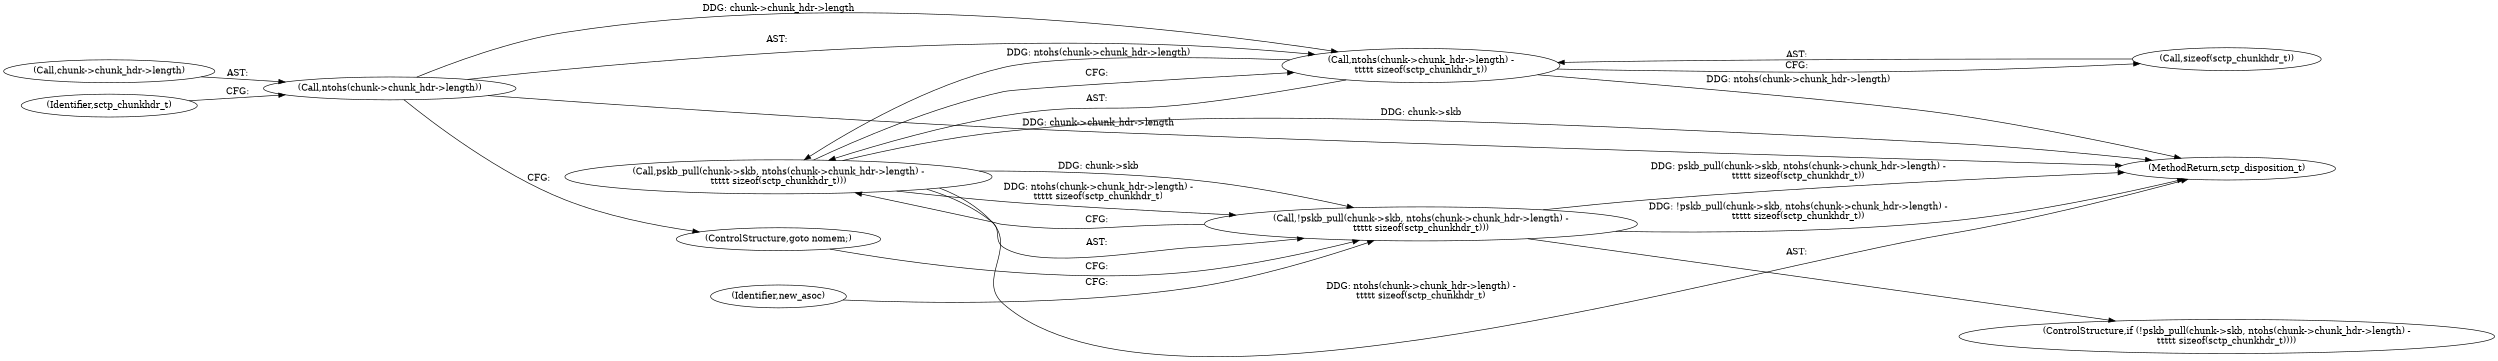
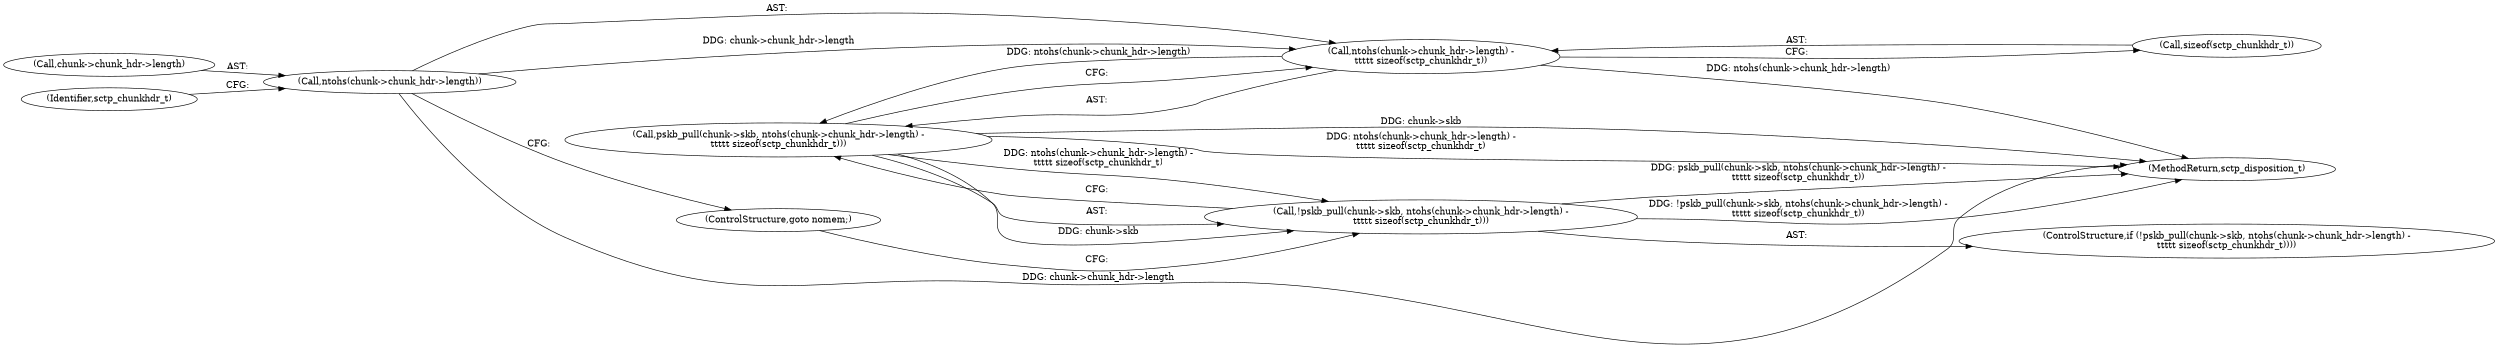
  digraph {
    rankdir=LR
    n1 [label="(Call,pskb_pull(chunk->skb, ntohs(chunk->chunk_hdr->length) -\n\t\t\t\t\t sizeof(sctp_chunkhdr_t)))"]
    n2 [label="(Call,ntohs(chunk->chunk_hdr->length) -\n\t\t\t\t\t sizeof(sctp_chunkhdr_t))"]
    n3 [label="(Call,!pskb_pull(chunk->skb, ntohs(chunk->chunk_hdr->length) -\n\t\t\t\t\t sizeof(sctp_chunkhdr_t)))"]
    n4 [label="(MethodReturn,sctp_disposition_t)"]
    n5 [label="(Call,sizeof(sctp_chunkhdr_t))"]
    n6 [label="(ControlStructure,if (!pskb_pull(chunk->skb, ntohs(chunk->chunk_hdr->length) -\n\t\t\t\t\t sizeof(sctp_chunkhdr_t))))"]
    n7 [label="(Call,ntohs(chunk->chunk_hdr->length))"]
    n8 [label="(ControlStructure,goto nomem;)"]
    n9 [label="(Call,chunk->chunk_hdr->length)"]
    n10 [label="(Identifier,sctp_chunkhdr_t)"]
-   n11 [label="(Identifier,new_asoc)"]
    n1 -> n2 [label="CFG: "]
    n1 -> n3 [label="AST: "]
    n1 -> n3 [label="DDG: chunk->skb"]
    n1 -> n3 [label="DDG: ntohs(chunk->chunk_hdr->length) -\n\t\t\t\t\t sizeof(sctp_chunkhdr_t)"]
    n1 -> n4 [label="DDG: chunk->skb"]
    n1 -> n4 [label="DDG: ntohs(chunk->chunk_hdr->length) -\n\t\t\t\t\t sizeof(sctp_chunkhdr_t)"]
    n2 -> n1 [label="AST: "]
    n2 -> n1 [label="DDG: ntohs(chunk->chunk_hdr->length)"]
    n2 -> n4 [label="DDG: ntohs(chunk->chunk_hdr->length)"]
    n2 -> n5 [label="CFG: "]
    n3 -> n1 [label="CFG: "]
    n3 -> n4 [label="DDG: pskb_pull(chunk->skb, ntohs(chunk->chunk_hdr->length) -\n\t\t\t\t\t sizeof(sctp_chunkhdr_t))"]
    n3 -> n4 [label="DDG: !pskb_pull(chunk->skb, ntohs(chunk->chunk_hdr->length) -\n\t\t\t\t\t sizeof(sctp_chunkhdr_t))"]
    n3 -> n6 [label="AST: "]
    n5 -> n2 [label="AST: "]
    n7 -> n2 [label="AST: "]
    n7 -> n2 [label="DDG: chunk->chunk_hdr->length"]
    n7 -> n4 [label="DDG: chunk->chunk_hdr->length"]
    n7 -> n8 [label="CFG: "]
    n8 -> n3 [label="CFG: "]
    n9 -> n7 [label="AST: "]
    n10 -> n7 [label="CFG: "]
-   n11 -> n3 [label="CFG: "]
  }
